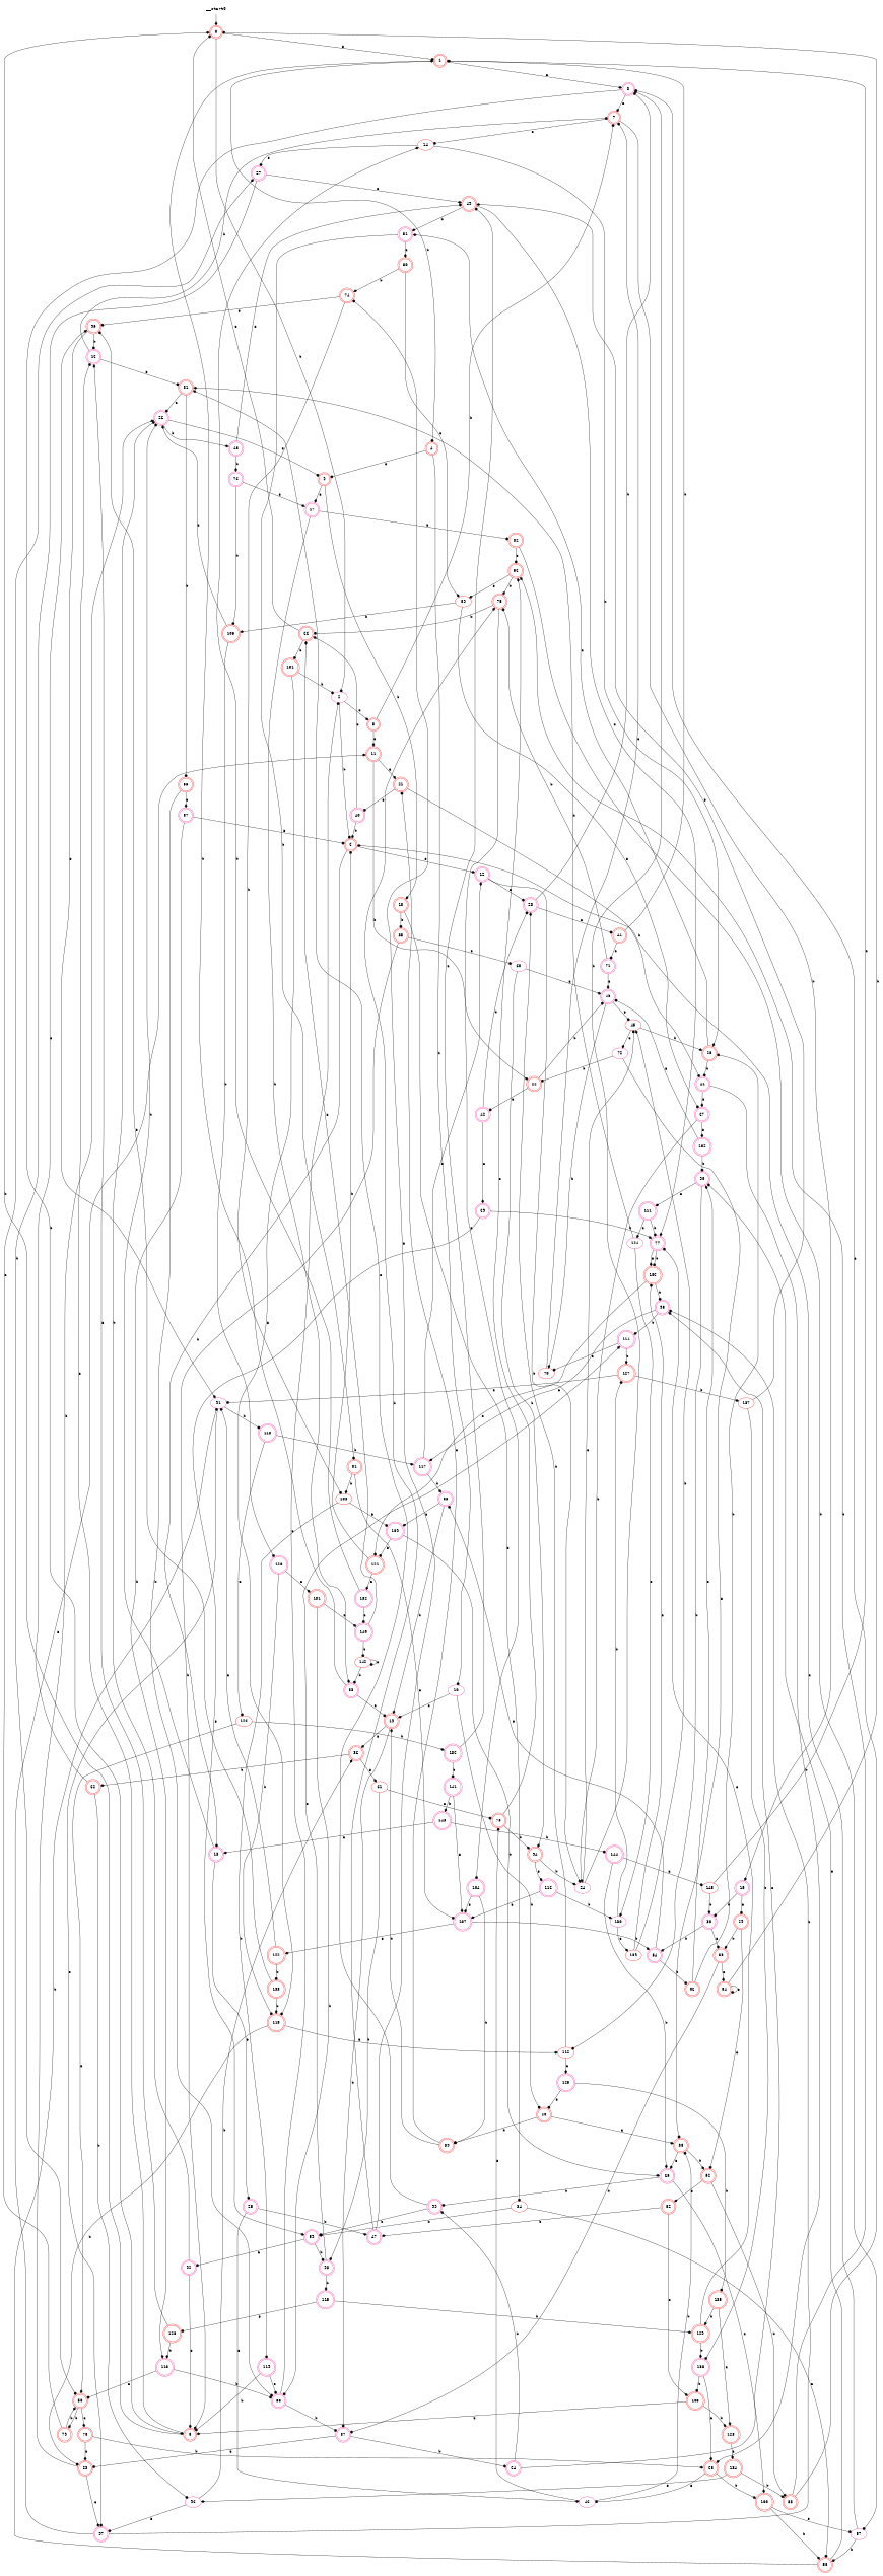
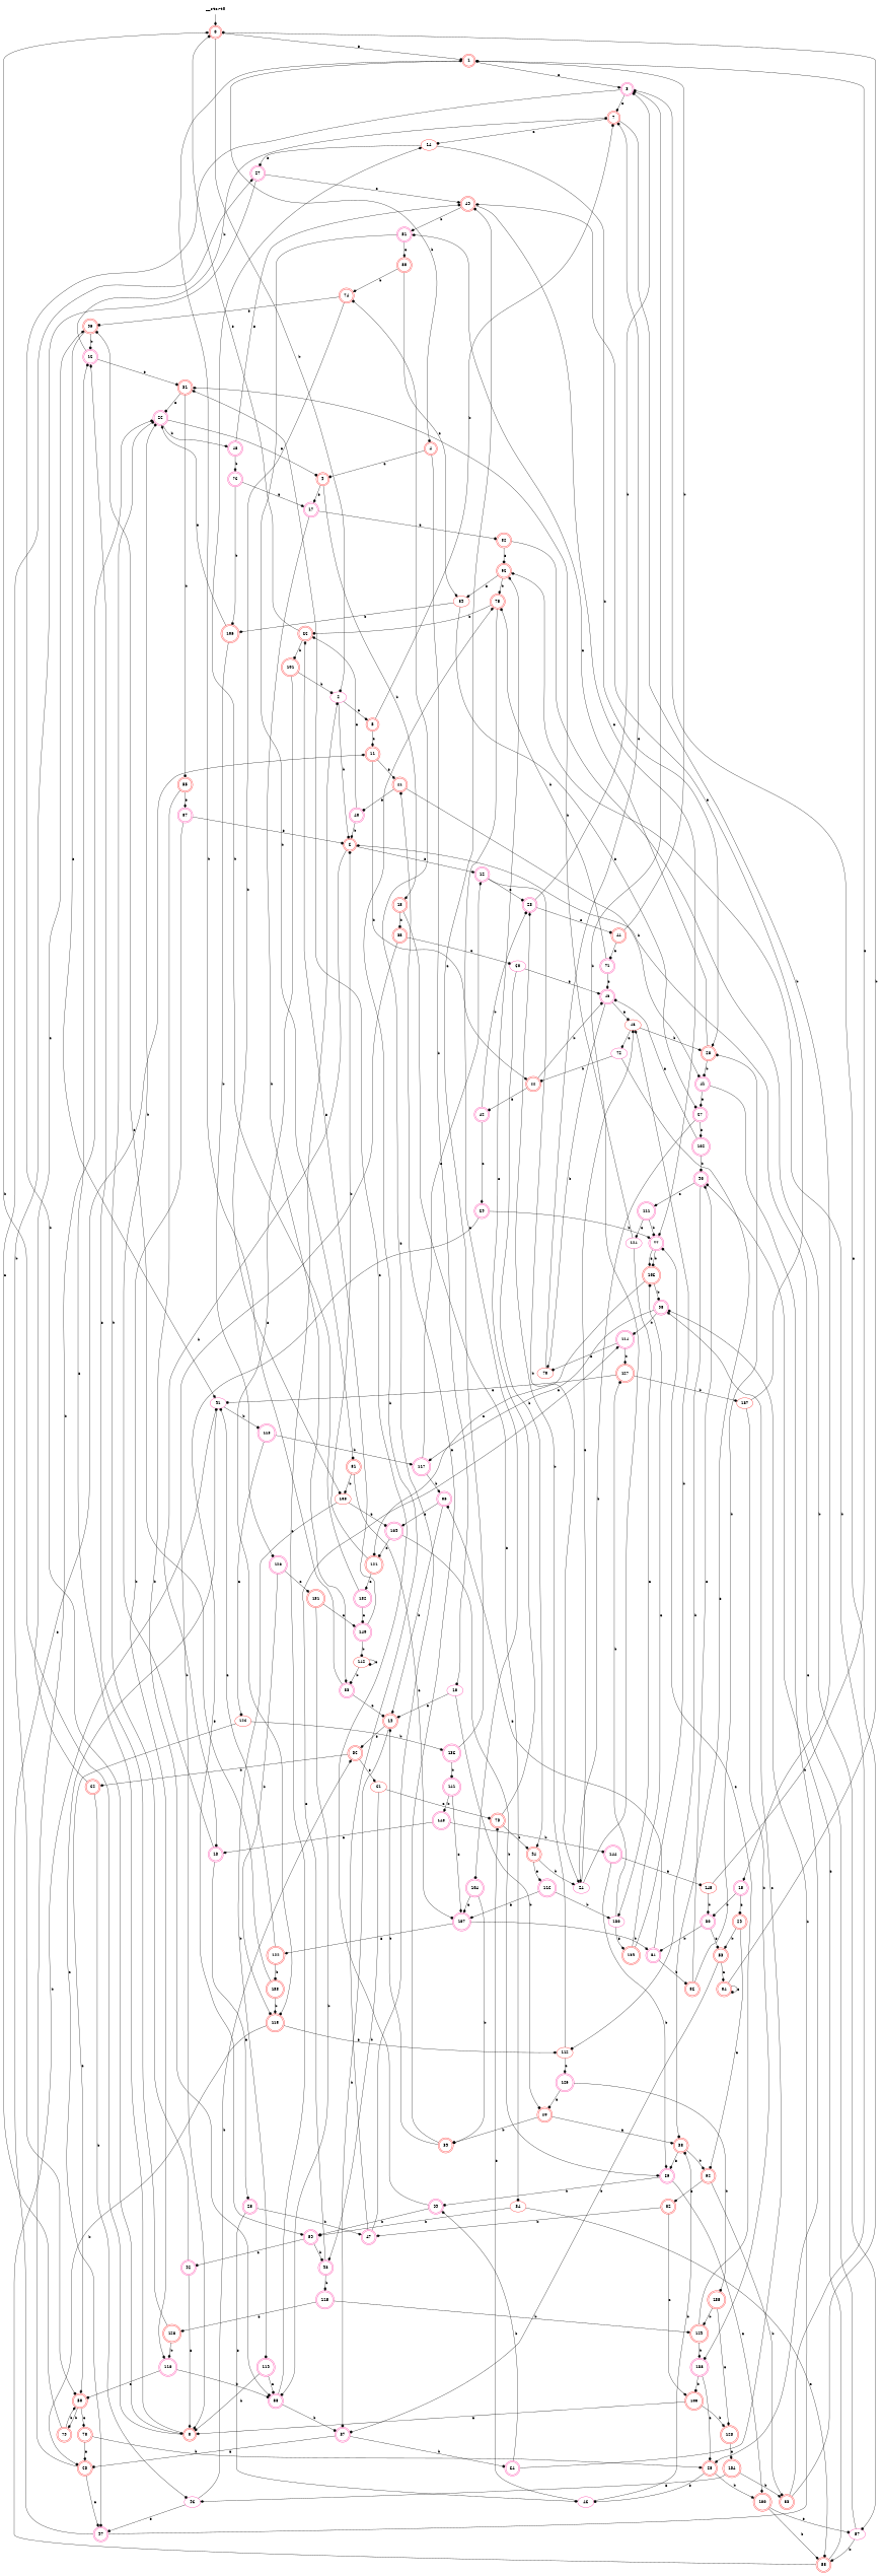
  digraph {
    fontname="DejaVu Sans Mono"
    node [color=red fontname="DejaVu Sans Mono" shape=doublecircle]
    edge [arrowhead=diamond fontname="DejaVu Sans Mono"]
    __start0 [shape=none]
    0
    1
    2 [color=deeppink shape=""]
    3 [color=deeppink]
    4
    5
    6
    7
    8
    9
    10 [color=deeppink shape=""]
    11
    12 [color=deeppink]
    13 [color=deeppink]
    14 [shape=""]
    15 [color=deeppink]
    16 [color=deeppink]
    17 [color=deeppink]
    18
    19
    20
    21
    22
    23 [color=deeppink]
    24 [color=deeppink shape=""]
    25 [color=deeppink]
    26 [color=deeppink]
    27 [color=deeppink]
    28
    29
    30 [color=deeppink]
    31
    32
    33 [color=deeppink]
    34 [shape=""]
    35
    36
    37 [color=deeppink]
    38
    39
    40 [color=deeppink]
    41 [color=deeppink]
    42 [color=deeppink]
    43 [color=deeppink]
    44
    45 [shape=""]
    46 [color=deeppink shape=""]
    47 [color=deeppink]
    48 [color=deeppink]
    49
    50
    51 [color=deeppink]
    52
    53
    54 [color=deeppink]
    55
    56
    57 [color=deeppink shape=""]
    58
    59 [color=deeppink]
    60 [color=deeppink shape=""]
    61 [shape=""]
    62
    63
    64 [color=deeppink]
    65 [color=deeppink]
    66
    67 [color=deeppink]
    68
    69 [color=deeppink]
    70 [shape=""]
    71 [color=deeppink]
    72 [color=deeppink shape=""]
    73
    74
    75
    76 [color=deeppink]
    77 [color=deeppink]
    78
    79
    80
    81
    82
    83
    84
    85 [color=deeppink]
    86
    87 [color=deeppink]
    88 [color=deeppink]
    89 [shape=""]
    90 [color=deeppink]
    91 [color=deeppink shape=""]
    92 [color=deeppink]
    93 [color=deeppink]
    94
    95
    96 [color=deeppink shape=""]
    97 [color=deeppink]
    98 [color=deeppink]
    99 [color=deeppink]
    100
    101
    102 [color=deeppink]
    103 [shape=""]
    104 [color=deeppink]
    105
    106
    107 [color=deeppink]
    108
    109 [color=deeppink]
    110 [color=deeppink]
    111 [color=deeppink]
    112 [shape=""]
    113 [color=deeppink]
    114 [color=deeppink]
    115 [color=deeppink]
    116 [color=deeppink]
    117 [color=deeppink]
    118
    119 [color=deeppink]
    120 [color=deeppink]
    121
    122
    123
    124 [color=deeppink shape=""]
    125 [color=deeppink]
    126 [shape=""]
    127
    128
    129
    130 [color=deeppink shape=""]
    131
    132 [color=deeppink]
    133
    134
    135
    136 [color=deeppink]
    137 [shape=""]
    138 [color=deeppink]
-   139 [shape=ellipse]
+   139
    140 [color=deeppink]
    141 [color=deeppink]
    142 [shape=ellipse]
    143 [color=deeppink]
    144 [color=deeppink]
    145 [shape=""]
    __start0 -> 0
    0 -> 1 [arrowhead=dot label=a]
    0 -> 2 [arrowhead=dot label=b]
    1 -> 3 [label=a]
    1 -> 4 [arrowhead=dot label=b]
    2 -> 5 [label=a]
    2 -> 6 [arrowhead=dot label=b]
    3 -> 7 [label=a]
    3 -> 8 [label=b]
    4 -> 9 [arrowhead=dot label=a]
    4 -> 10 [arrowhead=dot label=b]
    5 -> 7 [arrowhead=dot label=b]
    5 -> 11 [label=a]
    6 -> 12 [label=a]
    6 -> 13 [arrowhead=dot label=b]
    7 -> 14 [arrowhead=dot label=a]
    7 -> 15 [label=b]
    8 -> 0 [label=b]
    8 -> 16 [arrowhead=dot label=a]
    9 -> 17 [label=a]
    9 -> 18 [label=b]
    10 -> 19 [label=a]
    10 -> 20 [arrowhead=dot label=b]
    11 -> 21 [label=a]
    11 -> 22 [label=b]
    12 -> 23 [arrowhead=dot label=a]
    12 -> 24 [label=b]
    13 -> 25 [arrowhead=dot label=a]
    13 -> 26 [arrowhead=dot label=b]
    14 -> 27 [arrowhead=dot label=a]
    14 -> 28 [label=b]
    15 -> 29 [arrowhead=dot label=a]
    15 -> 30 [arrowhead=dot label=b]
    16 -> 7 [arrowhead=dot label=b]
    16 -> 31 [arrowhead=dot label=a]
    17 -> 32 [arrowhead=dot label=a]
    17 -> 33 [label=b]
    18 -> 34 [arrowhead=dot label=a]
    18 -> 35 [arrowhead=dot label=b]
    19 -> 36 [label=a]
    19 -> 37 [arrowhead=dot label=b]
    20 -> 38 [label=a]
    20 -> 39 [arrowhead=dot label=b]
    21 -> 40 [arrowhead=dot label=a]
    21 -> 41 [arrowhead=dot label=b]
    22 -> 42 [arrowhead=dot label=a]
    22 -> 43 [arrowhead=dot label=b]
    23 -> 3 [arrowhead=dot label=b]
    23 -> 44 [arrowhead=dot label=a]
    24 -> 3 [arrowhead=dot label=b]
    24 -> 45 [arrowhead=dot label=a]
    25 -> 46 [label=a]
    25 -> 47 [label=b]
    26 -> 9 [arrowhead=dot label=a]
    26 -> 48 [label=b]
    27 -> 49 [label=a]
    27 -> 50 [arrowhead=dot label=b]
    28 -> 41 [arrowhead=dot label=b]
    28 -> 51 [label=a]
    29 -> 52 [arrowhead=dot label=a]
    29 -> 53 [label=b]
    30 -> 53 [arrowhead=dot label=a]
    30 -> 54 [label=b]
    31 -> 26 [arrowhead=dot label=a]
    31 -> 55 [arrowhead=dot label=b]
    32 -> 56 [arrowhead=dot label=a]
    32 -> 57 [arrowhead=dot label=b]
    33 -> 1 [label=b]
    33 -> 19 [arrowhead=dot label=a]
    34 -> 58 [arrowhead=dot label=a]
    34 -> 59 [label=b]
    35 -> 8 [label=b]
    35 -> 60 [arrowhead=dot label=a]
    36 -> 61 [label=a]
    36 -> 62 [label=b]
    37 -> 63 [arrowhead=dot label=a]
    37 -> 64 [arrowhead=dot label=b]
    38 -> 52 [label=b]
    38 -> 65 [label=a]
    39 -> 19 [label=b]
    39 -> 21 [arrowhead=dot label=a]
    40 -> 6 [label=b]
    40 -> 66 [label=a]
    41 -> 67 [label=a]
    41 -> 68 [label=b]
    42 -> 23 [arrowhead=dot label=b]
    42 -> 69 [label=a]
    43 -> 45 [arrowhead=dot label=a]
    43 -> 70 [label=b]
    44 -> 1 [label=b]
    44 -> 71 [arrowhead=dot label=a]
    45 -> 28 [label=b]
    45 -> 72 [label=a]
    46 -> 38 [arrowhead=dot label=b]
    46 -> 73 [arrowhead=dot label=a]
    47 -> 74 [arrowhead=dot label=a]
    47 -> 75 [label=b]
    48 -> 49 [arrowhead=dot label=a]
    48 -> 76 [label=b]
    49 -> 51 [label=b]
    49 -> 77 [label=a]
    50 -> 78 [label=a]
    50 -> 79 [label=b]
    51 -> 80 [label=a]
    51 -> 81 [arrowhead=dot label=b]
    52 -> 82 [label=a]
    52 -> 83 [arrowhead=dot label=b]
    53 -> 37 [arrowhead=dot label=b]
    53 -> 84 [label=a]
    54 -> 85 [arrowhead=dot label=a]
    54 -> 86 [arrowhead=dot label=b]
    55 -> 87 [label=a]
    55 -> 88 [arrowhead=dot label=b]
    56 -> 75 [label=b]
    56 -> 89 [label=a]
    57 -> 6 [label=a]
    57 -> 58 [label=b]
    58 -> 90 [arrowhead=dot label=a]
    58 -> 91 [arrowhead=dot label=b]
    59 -> 92 [arrowhead=dot label=a]
    59 -> 93 [arrowhead=dot label=b]
    60 -> 43 [label=a]
    60 -> 94 [label=b]
    61 -> 73 [arrowhead=dot label=a]
    61 -> 93 [label=b]
    62 -> 95 [label=a]
    62 -> 96 [arrowhead=dot label=b]
    63 -> 26 [label=b]
    63 -> 97 [label=a]
    64 -> 98 [label=a]
    64 -> 99 [label=b]
    65 -> 99 [arrowhead=dot label=b]
    65 -> 100 [label=a]
    66 -> 0 [arrowhead=dot label=a]
    66 -> 101 [arrowhead=dot label=b]
    67 -> 24 [label=b]
    67 -> 102 [label=a]
    68 -> 46 [arrowhead=dot label=a]
    68 -> 100 [label=b]
    69 -> 59 [label=a]
    69 -> 77 [label=b]
    70 -> 7 [arrowhead=dot label=a]
    71 -> 43 [label=a]
    71 -> 75 [arrowhead=dot label=b]
    72 -> 22 [arrowhead=dot label=b]
    72 -> 38 [arrowhead=dot label=a]
    73 -> 56 [label=a]
    73 -> 94 [label=b]
    74 -> 95 [arrowhead=dot label=a]
    74 -> 103 [arrowhead=dot label=b]
    75 -> 66 [arrowhead=dot label=b]
    75 -> 104 [arrowhead=dot label=a]
    76 -> 17 [label=a]
    76 -> 105 [arrowhead=dot label=b]
    77 -> 106 [label=a]
    77 -> 106 [arrowhead=dot label=b]
    78 -> 63 [label=a]
    78 -> 68 [label=b]
    79 -> 27 [label=a]
    79 -> 50 [label=b]
    80 -> 74 [label=b]
    80 -> 89 [label=a]
    81 -> 103 [label=b]
    81 -> 107 [arrowhead=dot label=a]
    82 -> 47 [label=b]
    82 -> 108 [label=a]
    83 -> 3 [arrowhead=dot label=a]
    83 -> 56 [label=b]
    84 -> 0 [arrowhead=dot label=b]
    84 -> 84 [arrowhead=dot label=a]
    85 -> 19 [label=b]
    85 -> 109 [label=a]
    86 -> 28 [arrowhead=dot label=b]
    86 -> 90 [label=a]
    87 -> 6 [arrowhead=dot label=a]
    87 -> 110 [label=b]
    88 -> 2 [arrowhead=dot label=a]
    88 -> 37 [arrowhead=dot label=b]
    89 -> 67 [arrowhead=dot label=a]
    89 -> 105 [label=b]
    90 -> 111 [label=a]
    90 -> 112 [arrowhead=dot label=b]
    91 -> 97 [arrowhead=dot label=a]
    91 -> 113 [arrowhead=dot label=b]
    92 -> 8 [label=a]
    92 -> 26 [arrowhead=dot label=b]
    93 -> 114 [label=a]
    93 -> 115 [label=b]
    94 -> 24 [label=b]
    94 -> 116 [label=a]
    95 -> 16 [arrowhead=dot label=b]
    95 -> 91 [label=a]
    96 -> 36 [label=b]
    96 -> 97 [arrowhead=dot label=a]
    97 -> 11 [label=a]
    97 -> 98 [arrowhead=dot label=b]
    98 -> 114 [label=b]
    98 -> 117 [label=a]
    99 -> 31 [label=a]
    99 -> 59 [label=b]
    100 -> 57 [arrowhead=dot label=a]
    100 -> 58 [label=b]
    101 -> 2 [arrowhead=dot label=b]
    101 -> 118 [arrowhead=dot label=a]
    102 -> 43 [arrowhead=dot label=a]
    102 -> 90 [arrowhead=dot label=b]
    103 -> 109 [arrowhead=dot label=a]
    103 -> 119 [arrowhead=dot label=b]
    104 -> 39 [arrowhead=dot label=b]
    104 -> 107 [label=a]
    105 -> 26 [label=a]
    105 -> 120 [arrowhead=dot label=b]
    106 -> 98 [arrowhead=dot label=b]
    106 -> 121 [arrowhead=dot label=a]
    107 -> 54 [label=b]
    107 -> 122 [label=a]
    108 -> 8 [label=a]
    108 -> 123 [label=b]
    109 -> 65 [label=b]
    109 -> 121 [arrowhead=dot label=a]
    110 -> 50 [arrowhead=dot label=a]
    110 -> 88 [arrowhead=dot label=b]
    111 -> 77 [arrowhead=dot label=b]
    111 -> 124 [label=a]
    112 -> 23 [label=b]
    112 -> 125 [label=a]
    113 -> 117 [label=b]
    113 -> 126 [arrowhead=dot label=a]
    114 -> 70 [arrowhead=dot label=a]
    114 -> 127 [label=b]
-   115 -> 128 [arrowhead=dot label=a]
+   115 -> 128 [label=a]
    115 -> 129 [label=b]
    116 -> 107 [label=a]
    116 -> 130 [label=b]
    117 -> 12 [label=a]
    117 -> 85 [label=b]
    118 -> 63 [arrowhead=dot label=b]
    118 -> 112 [label=a]
    119 -> 8 [arrowhead=dot label=b]
    119 -> 88 [arrowhead=dot label=a]
    120 -> 118 [arrowhead=dot label=b]
    120 -> 131 [label=a]
    121 -> 6 [arrowhead=dot label=b]
    121 -> 132 [label=a]
    122 -> 91 [arrowhead=dot label=a]
    122 -> 133 [arrowhead=dot label=b]
    123 -> 134 [label=a]
    124 -> 31 [label=b]
    124 -> 130 [label=a]
    125 -> 20 [arrowhead=dot label=a]
    125 -> 135 [arrowhead=dot label=b]
    126 -> 50 [label=a]
    126 -> 136 [label=b]
    127 -> 91 [arrowhead=dot label=a]
    127 -> 137 [label=b]
    128 -> 16 [label=a]
    128 -> 110 [label=b]
    129 -> 77 [arrowhead=dot label=a]
    129 -> 138 [label=b]
    130 -> 127 [arrowhead=dot label=b]
    130 -> 139 [label=a]
    131 -> 88 [arrowhead=dot label=b]
    131 -> 140 [label=a]
    132 -> 14 [label=b]
    132 -> 140 [arrowhead=dot label=a]
    133 -> 95 [arrowhead=dot label=a]
    133 -> 118 [label=b]
    134 -> 83 [label=b]
    134 -> 96 [label=a]
    135 -> 123 [label=a]
    135 -> 129 [label=b]
    136 -> 49 [arrowhead=dot label=a]
    136 -> 141 [arrowhead=dot label=b]
    137 -> 49 [label=a]
    137 -> 138 [arrowhead=dot label=b]
    138 -> 68 [label=a]
    138 -> 108 [arrowhead=dot label=b]
    139 -> 45 [label=b]
    139 -> 106 [arrowhead=dot label=a]
    140 -> 66 [label=a]
    140 -> 142 [arrowhead=dot label=b]
    141 -> 107 [label=a]
    141 -> 143 [label=b]
    142 -> 33 [arrowhead=dot label=b]
    142 -> 142 [arrowhead=dot label=a]
    143 -> 13 [label=a]
    143 -> 144 [arrowhead=dot label=b]
    144 -> 65 [label=b]
    144 -> 145 [arrowhead=dot label=a]
    145 -> 1 [label=a]
    145 -> 30 [label=b]
  }
